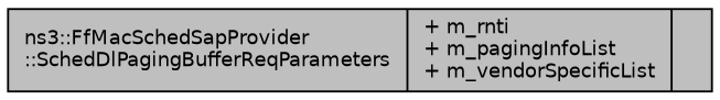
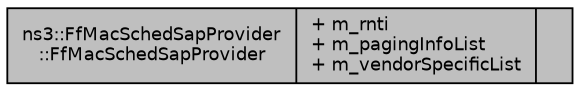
  digraph {
    rankdir=LR
-   n1 [color=black fillcolor=grey75 fontcolor=black fontname=Helvetica fontsize=10 height=0.2 label="{ns3::FfMacSchedSapProvider\l::SchedDlPagingBufferReqParameters\n|+ m_rnti\l+ m_pagingInfoList\l+ m_vendorSpecificList\l|}" shape=record style=filled width=0.4]
+   n1 [color=black fillcolor=grey75 fontcolor=black fontname=Helvetica fontsize=10 height=0.2 label="{ns3::FfMacSchedSapProvider\l::FfMacSchedSapProvider\n|+ m_rnti\l+ m_pagingInfoList\l+ m_vendorSpecificList\l|}" shape=record style=filled width=0.4]
  }
